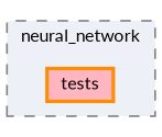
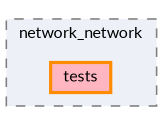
  digraph {
    compound=true
    rankdir=LR
    fontname=Lato
    n1 [color=darkorange fillcolor=lightpink fontname=Lato fontsize=10 height=0.2 label=tests shape=box style="filled,bold" width=0.4]
    subgraph cluster_1 {
      bgcolor="#edf0f7"
      fontsize=10
-     label=neural_network
+     label=network_network
      pencolor=grey50
      style="filled,dashed"
      n1
    }
  }
